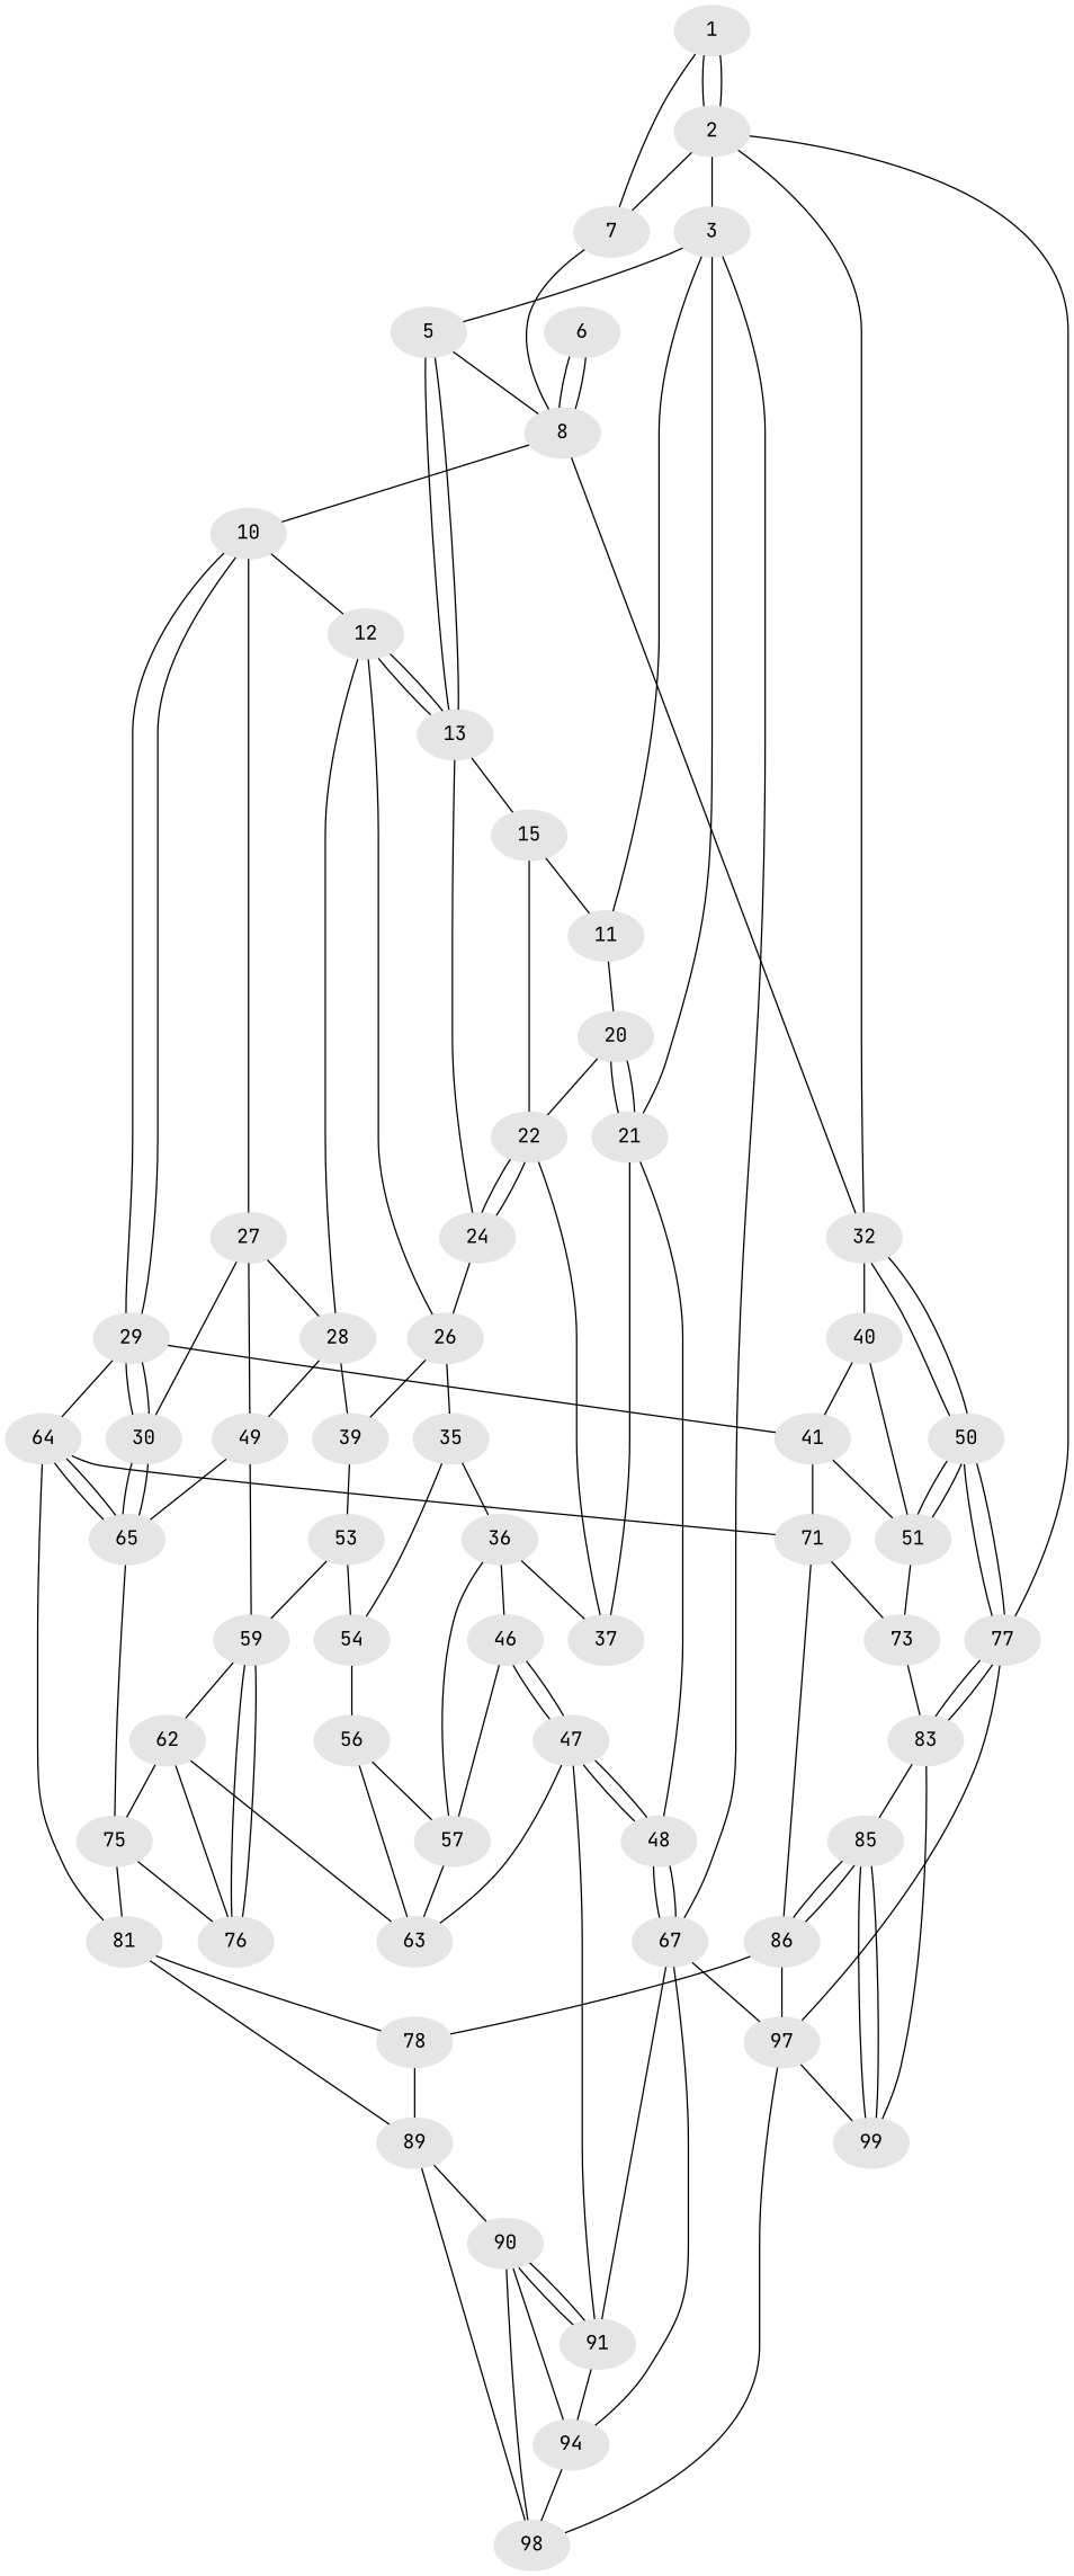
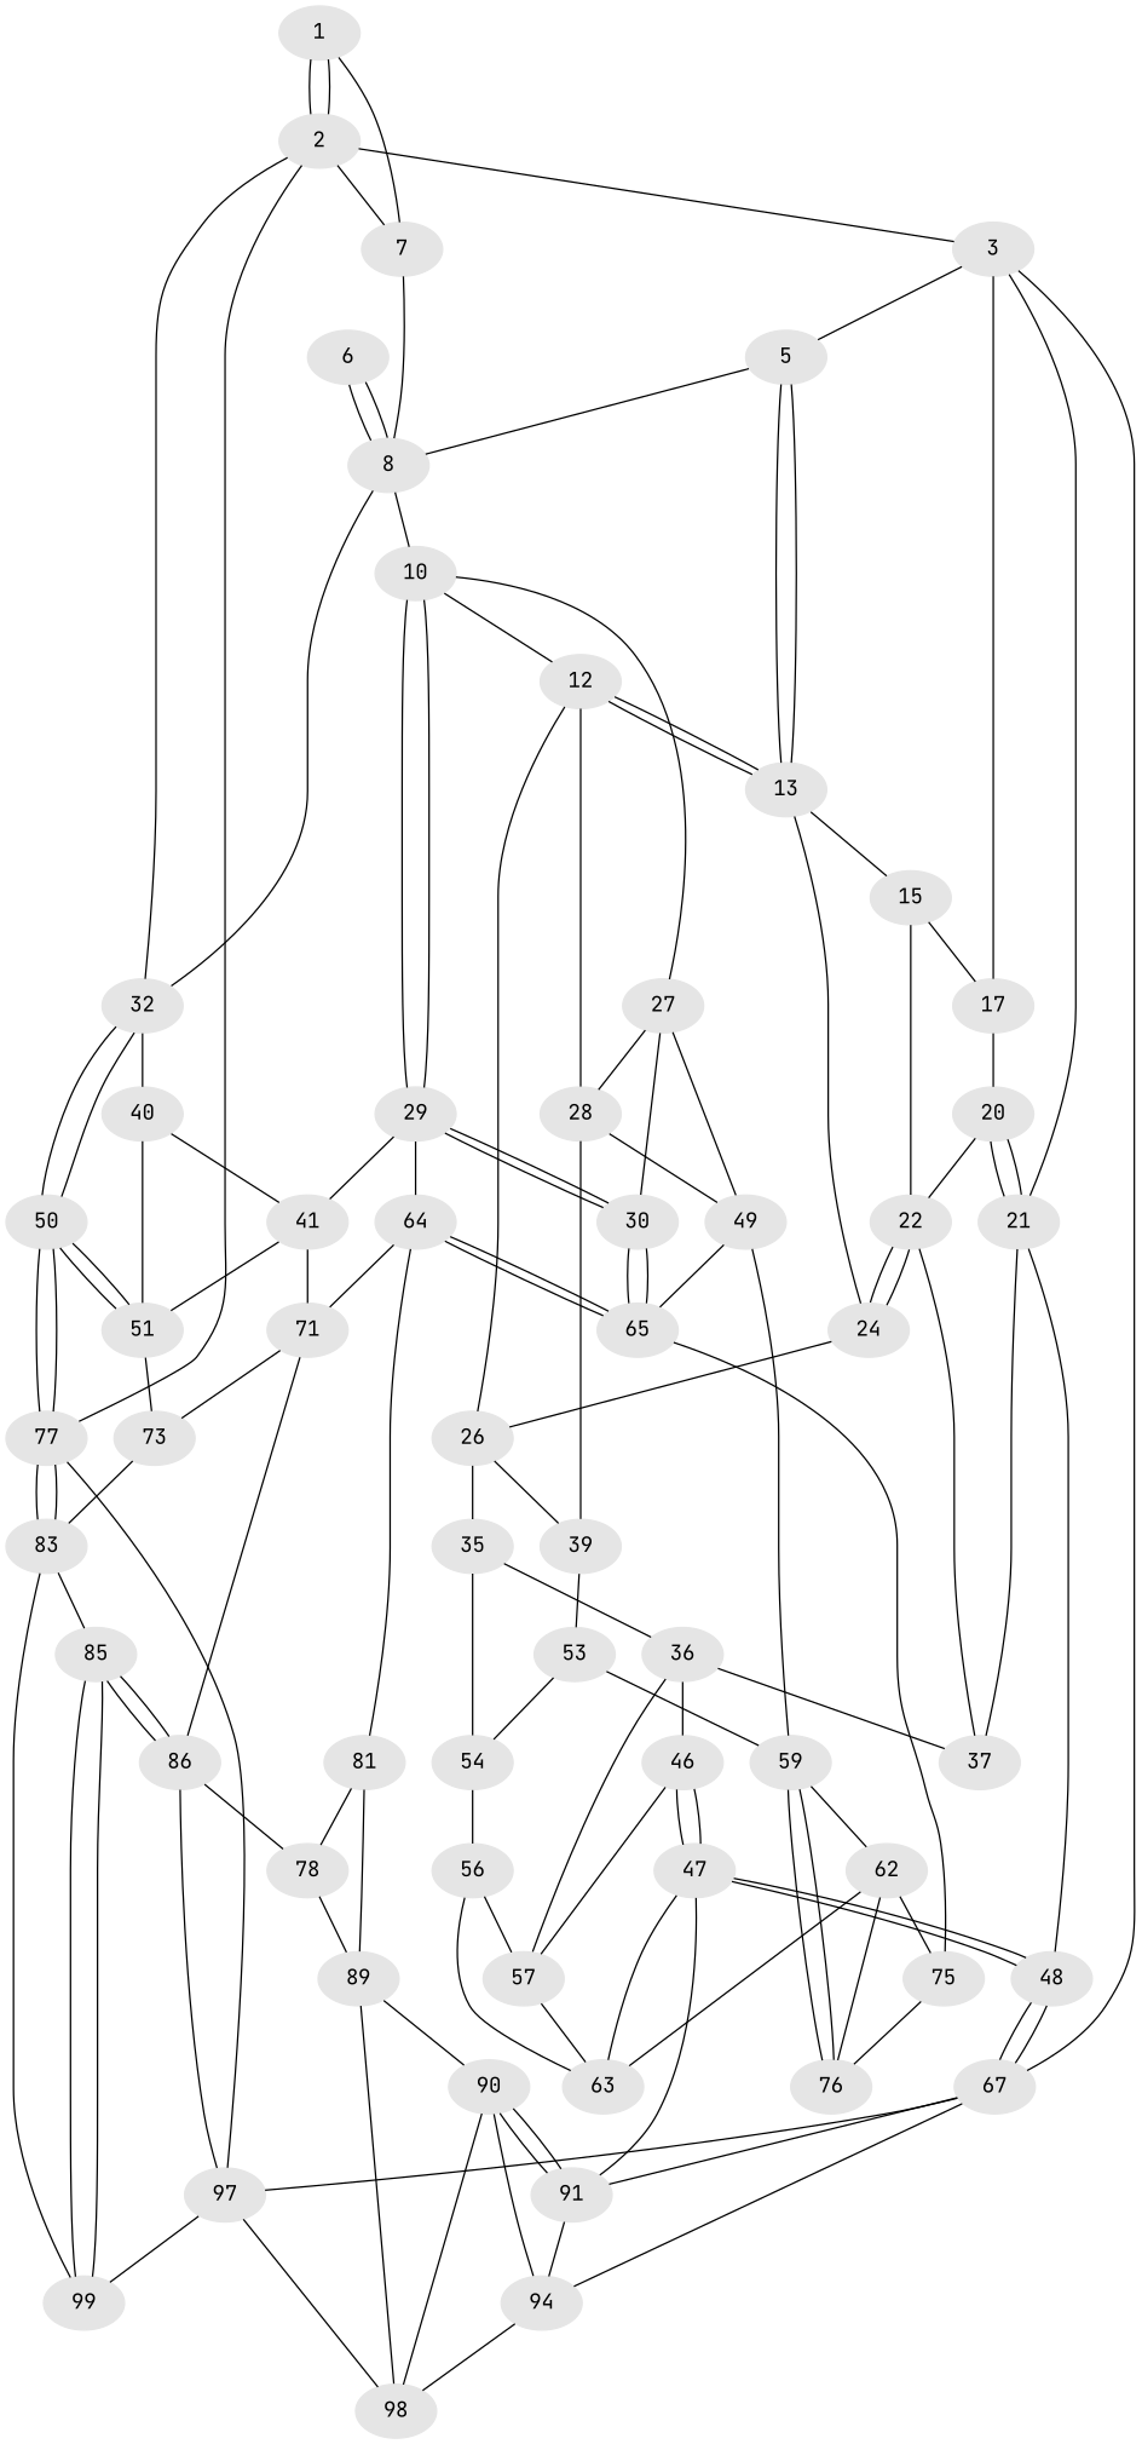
  graph {
    fontname="JetBrains Mono"
    node [color=gray90 fontname="JetBrains Mono" style=filled]
    edge [fontname="JetBrains Mono"]
    2 [super="+14"]
    1
    7
    3 [super="+4"]
    32 [super="+33"]
    77
    8 [super="+9"]
    5
-   17 [super="+19" label=11]
+   17 [super="+19"]
    21 [super="+44"]
    67 [super="+68"]
    40
    50
    97 [super="+100"]
    83 [super="+84"]
    13 [super="+16"]
    20
    37
    48
    91 [super="+92"]
    94 [super="+96"]
    6
    15 [super="+18"]
    24
    10 [super="+11"]
    12 [super="+25"]
    27 [super="+31"]
    29 [super="+43"]
    26 [super="+34"]
    28 [super="+38"]
    30
    49 [super="+58"]
    41 [super="+42"]
    64 [super="+72"]
    35
    39
    22 [super="+23"]
    36 [super="+45"]
    54 [super="+55"]
    53
    65 [super="+66"]
    59 [super="+60"]
    51 [super="+52"]
    71 [super="+74"]
    81 [super="+82"]
    75 [super="+80"]
    46
    57 [super="+69"]
    56 [super="+61"]
    47 [super="+79"]
    63 [super="+70"]
    73
    86 [super="+87"]
    62 [super="+78"]
    76
    n56 [label=78]
    89 [super="+95"]
    98 [super="+101"]
    99
    85
    90 [super="+93"]
    2 -- 7
    2 -- 3
    2 -- 32
    2 -- 77
    1 -- 2
    1 -- 2
    1 -- 7
    7 -- 8
    3 -- 5
    3 -- 17
    3 -- 21
    3 -- 67
    32 -- 40
    32 -- 50
    32 -- 50
    77 -- 97
    77 -- 83
    77 -- 83
    8 -- 32
    8 -- 10
    5 -- 8
    5 -- 13
    5 -- 13
    17 -- 20
    21 -- 37
    21 -- 48
    67 -- 97
    67 -- 91
    67 -- 94
    40 -- 41
    40 -- 51
    50 -- 77
    50 -- 77
    50 -- 51
    50 -- 51
    97 -- 98
    97 -- 99
    83 -- 99
    83 -- 85
    13 -- 15
    13 -- 24
    20 -- 21
    20 -- 21
    20 -- 22
    48 -- 67
    48 -- 67
    91 -- 94
    94 -- 98
    6 -- 8
    6 -- 8
    15 -- 17
    15 -- 22
    24 -- 26
    10 -- 12
    10 -- 27
    10 -- 29
    10 -- 29
    12 -- 13
    12 -- 13
    12 -- 26
    12 -- 28
    27 -- 28
    27 -- 30
    27 -- 49
    29 -- 30
    29 -- 30
    29 -- 41
    29 -- 64
    26 -- 35
    26 -- 39
    28 -- 49
    28 -- 39
    30 -- 65
    30 -- 65
    49 -- 65
    49 -- 59
    41 -- 51
    41 -- 71
    64 -- 65
    64 -- 65
    64 -- 71
    64 -- 81
    35 -- 36
    35 -- 54
    39 -- 53
    22 -- 37
    22 -- 24
    22 -- 24
    36 -- 37
    36 -- 46
    36 -- 57
    54 -- 56 [weight=2]
    53 -- 54
    53 -- 59
    65 -- 75
    59 -- 62
    59 -- 76
    59 -- 76
    51 -- 73
    71 -- 73
    71 -- 86
    81 -- n56
    81 -- 89
-   75 -- 81
    75 -- 76
    46 -- 57
    46 -- 47
    46 -- 47
    57 -- 63
    56 -- 57
    56 -- 63
    47 -- 48
    47 -- 48
    47 -- 91
    47 -- 63
    73 -- 83
    86 -- 97
    86 -- n56
    62 -- 75
    62 -- 63
    62 -- 76
    n56 -- 89
    89 -- 98
    89 -- 90
    85 -- 86
    85 -- 86
    85 -- 99
    85 -- 99
    90 -- 91
    90 -- 91
    90 -- 94
    90 -- 98
  }
